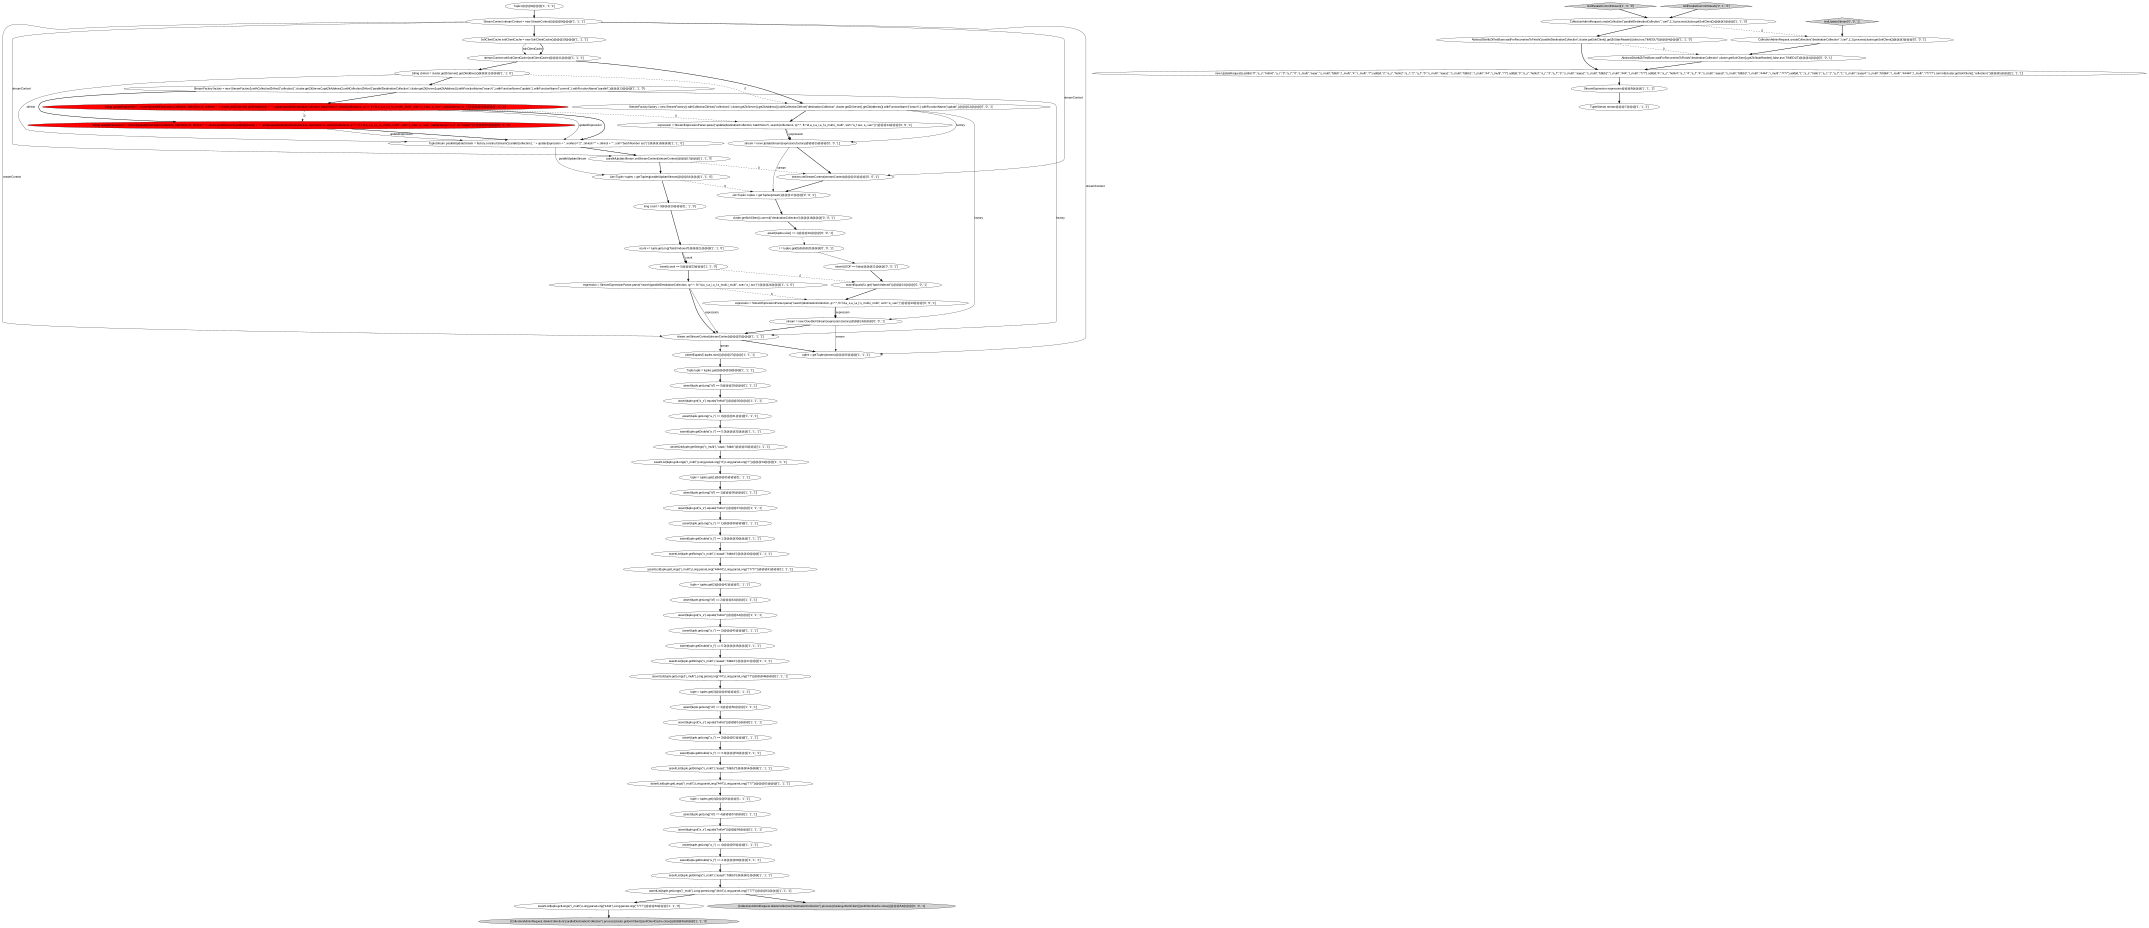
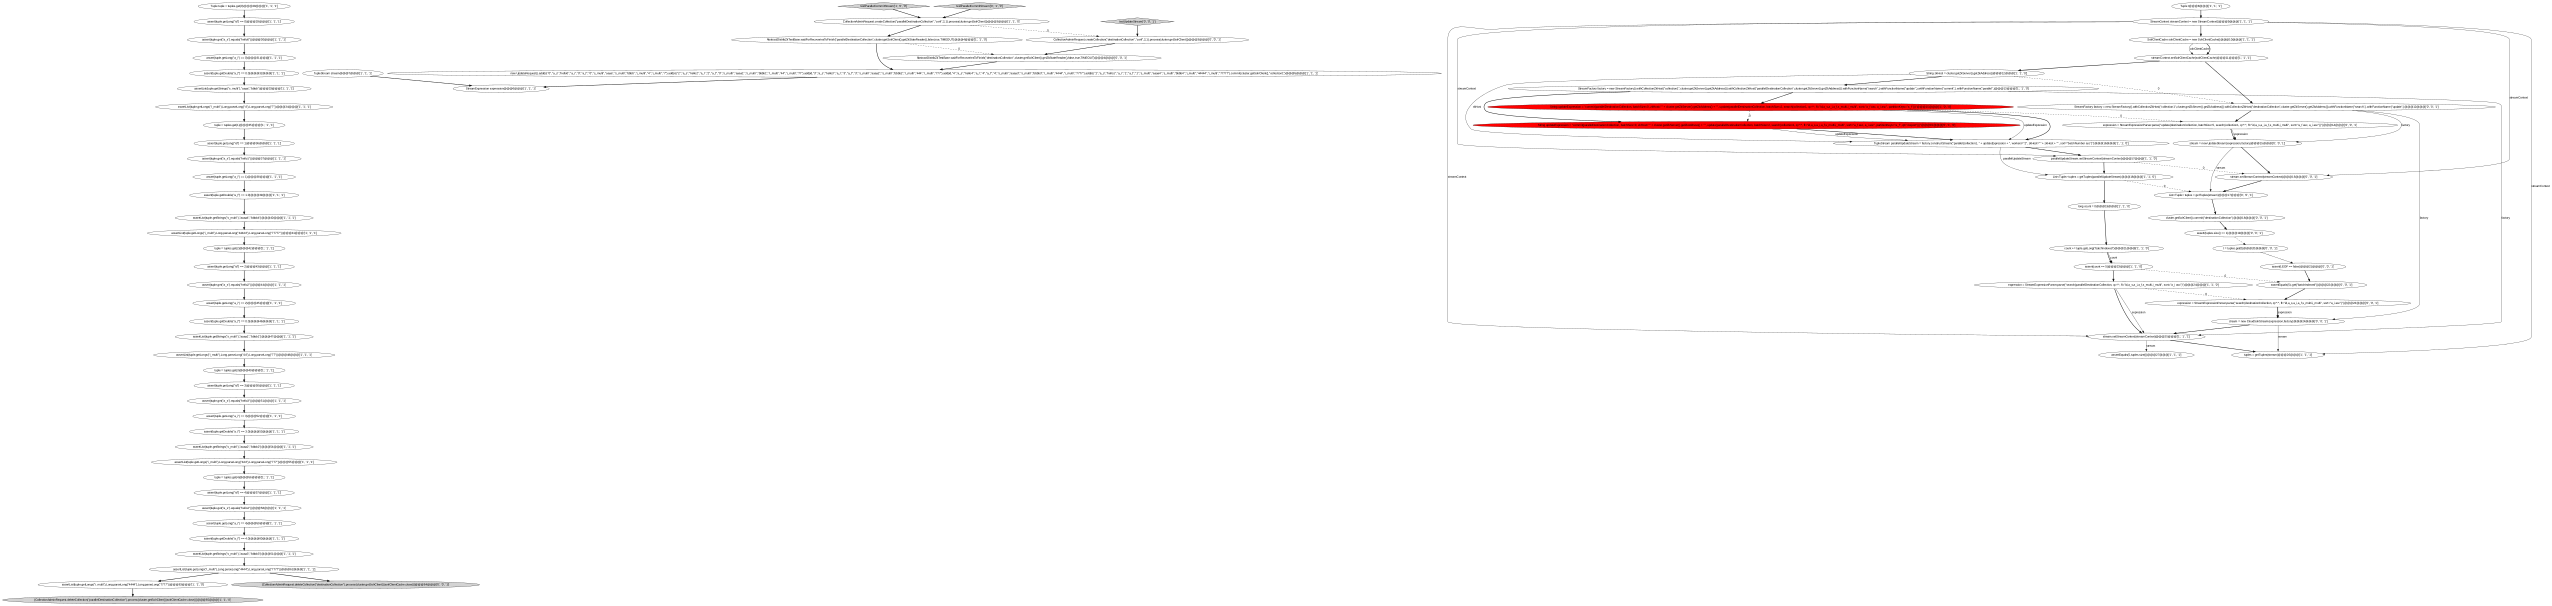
  digraph {
    fontname="Liberation Sans"
    node [fillcolor=white fontname="Liberation Sans" shape=ellipse style=filled]
    edge [fontname="Liberation Sans" style=bold]
    n1 [label="assert(tuple.getDouble(\"a_f\") == 0.0)@@@32@@@['1', '1', '1']"]
    n2 [label="assertList(tuple.getStrings(\"s_multi\"),\"aaaa\",\"bbbb\")@@@33@@@['1', '1', '1']"]
    n3 [label="assertList(tuple.getLongs(\"i_multi\"),Long.parseLong(\"4\"),Long.parseLong(\"7\"))@@@34@@@['1', '1', '1']"]
    n4 [label="assert(tuple.getLong(\"id\") == 3)@@@50@@@['1', '1', '1']"]
    n5 [label="assert(tuple.get(\"a_s\").equals(\"hello3\"))@@@51@@@['1', '1', '1']"]
    n6 [label="assert(tuple.getLong(\"a_i\") == 3)@@@52@@@['1', '1', '1']"]
    n7 [label="assert(tuple.getDouble(\"a_f\") == 3.0)@@@53@@@['1', '1', '1']"]
    n8 [label="assertList(tuple.getStrings(\"s_multi\"),\"aaaa2\",\"bbbb2\")@@@54@@@['1', '1', '1']"]
    n9 [label="assertList(tuple.getLongs(\"i_multi\"),Long.parseLong(\"444\"),Long.parseLong(\"777\"))@@@55@@@['1', '1', '1']"]
    n10 [label="AbstractDistribZkTestBase.waitForRecoveriesToFinish(\"parallelDestinationCollection\",cluster.getSolrClient().getZkStateReader(),false,true,TIMEOUT)@@@4@@@['1', '1', '0']"]
    n11 [label="new UpdateRequest().add(id,\"0\",\"a_s\",\"hello0\",\"a_i\",\"0\",\"a_f\",\"0\",\"s_multi\",\"aaaa\",\"s_multi\",\"bbbb\",\"i_multi\",\"4\",\"i_multi\",\"7\").add(id,\"2\",\"a_s\",\"hello2\",\"a_i\",\"2\",\"a_f\",\"0\",\"s_multi\",\"aaaa1\",\"s_multi\",\"bbbb1\",\"i_multi\",\"44\",\"i_multi\",\"77\").add(id,\"3\",\"a_s\",\"hello3\",\"a_i\",\"3\",\"a_f\",\"3\",\"s_multi\",\"aaaa2\",\"s_multi\",\"bbbb2\",\"i_multi\",\"444\",\"i_multi\",\"777\").add(id,\"4\",\"a_s\",\"hello4\",\"a_i\",\"4\",\"a_f\",\"4\",\"s_multi\",\"aaaa3\",\"s_multi\",\"bbbb3\",\"i_multi\",\"4444\",\"i_multi\",\"7777\").add(id,\"1\",\"a_s\",\"hello1\",\"a_i\",\"1\",\"a_f\",\"1\",\"s_multi\",\"aaaa4\",\"s_multi\",\"bbbb4\",\"i_multi\",\"44444\",\"i_multi\",\"77777\").commit(cluster.getSolrClient(),\"collection1\")@@@5@@@['1', '1', '1']"]
    n12 [label="AbstractDistribZkTestBase.waitForRecoveriesToFinish(\"destinationCollection\",cluster.getSolrClient().getZkStateReader(),false,true,TIMEOUT)@@@4@@@['0', '0', '1']"]
    n13 [label="StreamExpression expression@@@6@@@['1', '1', '1']"]
    n14 [fillcolor=red label="String updateExpression = \"commit(parallelDestinationCollection, batchSize=0, zkHost=\"\" + cluster.getZkServer().getZkAddress() + \"\", update(parallelDestinationCollection, batchSize=2, search(collection1, q=*:*, fl=\"id,a_s,a_i,a_f,s_multi,i_multi\", sort=\"a_f asc, a_i asc\", partitionKeys=\"a_f\")))\"@@@15@@@['1', '0', '0']"]
    n15 [label="TupleStream parallelUpdateStream = factory.constructStream(\"parallel(collection1, \" + updateExpression + \", workers=\"2\", zkHost=\"\" + zkHost + \"\", sort=\"batchNumber asc\")\")@@@16@@@['1', '1', '0']"]
    n16 [fillcolor=red label="String updateExpression = \"commit(parallelDestinationCollection, batchSize=0, zkHost=\"\" + cluster.getZkServer().getZkAddress() + \"\", update(parallelDestinationCollection, batchSize=2, search(collection1, q=*:*, fl=\"id,a_s,a_i,a_f,s_multi,i_multi\", sort=\"a_f asc, a_i asc\", partitionKeys=\"a_f\", qt=\"/export\")))\"@@@15@@@['0', '1', '0']"]
    n17 [label="expression = StreamExpressionParser.parse(\"update(destinationCollection, batchSize=5, search(collection1, q=*:*, fl=\"id,a_s,a_i,a_f,s_multi,i_multi\", sort=\"a_f asc, a_i asc\"))\")@@@14@@@['0', '0', '1']"]
    n18 [label="parallelUpdateStream.setStreamContext(streamContext)@@@17@@@['1', '1', '0']"]
    n19 [label="List<Tuple> tuples = getTuples(parallelUpdateStream)@@@18@@@['1', '1', '0']"]
    n20 [label="stream = new UpdateStream(expression,factory)@@@15@@@['0', '0', '1']"]
    n21 [label="assert(tuple.getLong(\"id\") == 2)@@@43@@@['1', '1', '1']"]
    n22 [label="assert(tuple.get(\"a_s\").equals(\"hello2\"))@@@44@@@['1', '1', '1']"]
    n23 [label="assert(tuple.getLong(\"a_i\") == 2)@@@45@@@['1', '1', '1']"]
    n24 [label="assert(tuples.size() == 1)@@@19@@@['0', '0', '1']"]
    n25 [label="t = tuples.get(0)@@@20@@@['0', '0', '1']"]
    n26 [label="assert(t.EOF == false)@@@21@@@['0', '0', '1']"]
    n27 [label="StreamFactory factory = new StreamFactory().withCollectionZkHost(\"collection1\",cluster.getZkServer().getZkAddress()).withCollectionZkHost(\"destinationCollection\",cluster.getZkServer().getZkAddress()).withFunctionName(\"search\",).withFunctionName(\"update\",)@@@12@@@['0', '0', '1']"]
    n28 [label="stream = new CloudSolrStream(expression,factory)@@@24@@@['0', '0', '1']"]
    n29 [label="stream.setStreamContext(streamContext)@@@25@@@['1', '1', '1']"]
    n30 [label="tuples = getTuples(stream)@@@26@@@['1', '1', '1']"]
    n31 [label="List<Tuple> tuples = getTuples(stream)@@@17@@@['0', '0', '1']"]
    n32 [label="stream.setStreamContext(streamContext)@@@16@@@['0', '0', '1']"]
    n33 [label="cluster.getSolrClient().commit(\"destinationCollection\")@@@18@@@['0', '0', '1']"]
    n34 [label="count += tuple.getLong(\"batchIndexed\")@@@21@@@['1', '1', '0']"]
    n35 [label="assert(count == 5)@@@23@@@['1', '1', '0']"]
    n36 [label="assertEquals(5,t.get(\"batchIndexed\"))@@@22@@@['0', '0', '1']"]
    n37 [label="expression = StreamExpressionParser.parse(\"search(parallelDestinationCollection, q=*:*, fl=\"id,a_s,a_i,a_f,s_multi,i_multi\", sort=\"a_i asc\")\")@@@24@@@['1', '1', '0']"]
    n38 [label="assertList(tuple.getLongs(\"i_multi\"),Long.parseLong(\"4444\"),Long.parseLong(\"7777\"))@@@62@@@['1', '1', '1']"]
    n39 [label="assertList(tuple.getLongs(\"i_multi\"),Long.parseLong(\"4444\"),Long.parseLong(\"7777\"))@@@63@@@['1', '1', '0']"]
    n40 [fillcolor=lightgray label="{CollectionAdminRequest.deleteCollection(\"destinationCollection\").process(cluster.getSolrClient())solrClientCache.close()}@@@64@@@['0', '0', '1']"]
    n41 [fillcolor=lightgray label="{CollectionAdminRequest.deleteCollection(\"parallelDestinationCollection\").process(cluster.getSolrClient())solrClientCache.close()}@@@65@@@['1', '1', '0']"]
    n42 [label="tuple = tuples.get(4)@@@56@@@['1', '1', '1']"]
    n43 [label="assert(tuple.getLong(\"id\") == 4)@@@57@@@['1', '1', '1']"]
    n44 [label="assert(tuple.get(\"a_s\").equals(\"hello4\"))@@@58@@@['1', '1', '1']"]
    n45 [label="assertEquals(5,tuples.size())@@@27@@@['1', '1', '1']"]
    n46 [label="Tuple tuple = tuples.get(0)@@@28@@@['1', '1', '1']"]
    n47 [label="assert(tuple.get(\"a_s\").equals(\"hello1\"))@@@37@@@['1', '1', '1']"]
    n48 [label="assert(tuple.getLong(\"a_i\") == 1)@@@38@@@['1', '1', '1']"]
    n49 [label="assert(tuple.getDouble(\"a_f\") == 1.0)@@@39@@@['1', '1', '1']"]
    n50 [label="assertList(tuple.getStrings(\"s_multi\"),\"aaaa1\",\"bbbb1\")@@@47@@@['1', '1', '1']"]
    n51 [label="assertList(tuple.getLongs(\"i_multi\"),Long.parseLong(\"44\"),Long.parseLong(\"77\"))@@@48@@@['1', '1', '1']"]
    n52 [label="tuple = tuples.get(3)@@@49@@@['1', '1', '1']"]
    n53 [label="expression = StreamExpressionParser.parse(\"search(destinationCollection, q=*:*, fl=\"id,a_s,a_i,a_f,s_multi,i_multi\", sort=\"a_i asc\")\")@@@23@@@['0', '0', '1']"]
    n54 [label="long count = 0@@@19@@@['1', '1', '0']"]
    n55 [fillcolor=lightgray label="testParallelCommitStream['1', '0', '0']" shape=diamond]
    n56 [label="CollectionAdminRequest.createCollection(\"parallelDestinationCollection\",\"conf\",2,1).process(cluster.getSolrClient())@@@3@@@['1', '1', '0']"]
    n57 [label="CollectionAdminRequest.createCollection(\"destinationCollection\",\"conf\",2,1).process(cluster.getSolrClient())@@@3@@@['0', '0', '1']"]
    n58 [label="TupleStream stream@@@7@@@['1', '1', '1']"]
    n59 [label="assert(tuple.getDouble(\"a_f\") == 0.0)@@@46@@@['1', '1', '1']"]
    n60 [label="assert(tuple.getDouble(\"a_f\") == 4.0)@@@60@@@['1', '1', '1']"]
    n61 [label="assertList(tuple.getStrings(\"s_multi\"),\"aaaa3\",\"bbbb3\")@@@61@@@['1', '1', '1']"]
    n62 [label="StreamFactory factory = new StreamFactory().withCollectionZkHost(\"collection1\",cluster.getZkServer().getZkAddress()).withCollectionZkHost(\"parallelDestinationCollection\",cluster.getZkServer().getZkAddress()).withFunctionName(\"search\",).withFunctionName(\"update\",).withFunctionName(\"commit\",).withFunctionName(\"parallel\",)@@@13@@@['1', '1', '0']"]
    n63 [label="assert(tuple.get(\"a_s\").equals(\"hello0\"))@@@30@@@['1', '1', '1']"]
    n64 [label="assert(tuple.getLong(\"a_i\") == 0)@@@31@@@['1', '1', '1']"]
    n65 [fillcolor=lightgray label="testParallelCommitStream['0', '1', '0']" shape=diamond]
    n66 [label="assert(tuple.getLong(\"id\") == 1)@@@36@@@['1', '1', '1']"]
    n67 [label="assertList(tuple.getStrings(\"s_multi\"),\"aaaa4\",\"bbbb4\")@@@40@@@['1', '1', '1']"]
    n68 [label="SolrClientCache solrClientCache = new SolrClientCache()@@@10@@@['1', '1', '1']"]
    n69 [label="streamContext.setSolrClientCache(solrClientCache)@@@11@@@['1', '1', '1']"]
    n70 [label="String zkHost = cluster.getZkServer().getZkAddress()@@@12@@@['1', '1', '0']"]
    n71 [label="assert(tuple.getLong(\"id\") == 0)@@@29@@@['1', '1', '1']"]
    n72 [label="assert(tuple.getLong(\"a_i\") == 4)@@@59@@@['1', '1', '1']"]
    n73 [label="assertList(tuple.getLongs(\"i_multi\"),Long.parseLong(\"44444\"),Long.parseLong(\"77777\"))@@@41@@@['1', '1', '1']"]
    n74 [label="tuple = tuples.get(2)@@@42@@@['1', '1', '1']"]
    n75 [label="tuple = tuples.get(1)@@@35@@@['1', '1', '1']"]
    n76 [fillcolor=lightgray label="testUpdateStream['0', '0', '1']" shape=diamond]
    n77 [label="StreamContext streamContext = new StreamContext()@@@9@@@['1', '1', '1']"]
    n78 [label="Tuple t@@@8@@@['1', '1', '1']"]
    n1 -> n2
    n2 -> n3
    n3 -> n75
    n4 -> n5
    n5 -> n6
    n6 -> n7
    n7 -> n8
    n8 -> n9
    n9 -> n42
    n10 -> n11
    n10 -> n12 [label=0 style=dashed]
    n11 -> n13
    n12 -> n11
-   n13 -> n58
+   n58 -> n13
    n14 -> n15 [label=updateExpression style=solid]
    n14 -> n15
    n14 -> n16 [label=0 style=dashed]
    n14 -> n17 [label=0 style=dashed]
    n15 -> n18
    n15 -> n19 [label=parallelUpdateStream style=solid]
    n16 -> n15
    n16 -> n15 [label=updateExpression style=solid]
    n17 -> n20 [label=expression style=solid]
    n17 -> n20
    n18 -> n19
    n18 -> n32 [label=0 style=dashed]
    n19 -> n31 [label=0 style=dashed]
    n19 -> n54
    n20 -> n31 [label=stream style=solid]
    n20 -> n32
    n21 -> n22
    n22 -> n23
    n23 -> n59
    n24 -> n25 [style=dashed]
    n25 -> n26 [style=solid]
    n26 -> n36
    n27 -> n17
    n27 -> n20 [label=factory style=solid]
    n27 -> n28 [label=factory style=solid]
    n28 -> n29
    n28 -> n30 [label=stream style=solid]
    n29 -> n30
    n29 -> n45 [label=stream style=solid]
    n31 -> n33
    n32 -> n31
    n33 -> n24
    n34 -> n35 [label=count style=solid]
    n34 -> n35
    n35 -> n36 [label=0 style=dashed]
    n35 -> n37
    n36 -> n53
    n37 -> n29 [label=expression style=solid]
    n37 -> n29
    n37 -> n53 [label=0 style=dashed]
    n38 -> n39
    n38 -> n40
    n39 -> n41
    n42 -> n43
    n43 -> n44
    n44 -> n72
-   n45 -> n46
    n46 -> n71
    n47 -> n48
    n48 -> n49
    n49 -> n67
    n50 -> n51
    n51 -> n52
    n52 -> n4
    n53 -> n28
    n53 -> n28 [label=expression style=solid]
    n54 -> n34
    n55 -> n56
    n56 -> n10
    n56 -> n57 [label=0 style=dashed]
    n57 -> n12
    n59 -> n50
    n60 -> n61
    n61 -> n38
    n62 -> n14
    n62 -> n16
    n62 -> n29 [label=factory style=solid]
    n63 -> n64
    n64 -> n1
    n65 -> n56
    n66 -> n47
    n67 -> n73
    n68 -> n69 [label=solrClientCache style=solid]
    n68 -> n69
    n69 -> n27
    n69 -> n70
    n70 -> n15 [label=zkHost style=solid]
    n70 -> n27 [label=0 style=dashed]
    n70 -> n62
    n71 -> n63
    n72 -> n60
    n73 -> n74
    n74 -> n21
    n75 -> n66
    n76 -> n57
    n77 -> n18 [label=streamContext style=solid]
    n77 -> n29 [label=streamContext style=solid]
    n77 -> n30 [label=streamContext style=solid]
    n77 -> n32 [label=streamContext style=solid]
    n77 -> n68
    n78 -> n77
  }
